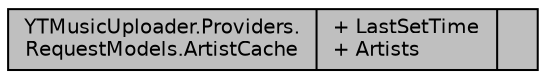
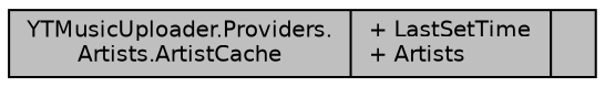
  digraph {
    rankdir=LR
-   n1 [color=black fillcolor=grey75 fontcolor=black fontname=Helvetica fontsize=10 height=0.2 label="{YTMusicUploader.Providers.\lRequestModels.ArtistCache\n|+ LastSetTime\l+ Artists\l|}" shape=record style=filled width=0.4]
+   n1 [color=black fillcolor=grey75 fontcolor=black fontname=Helvetica fontsize=10 height=0.2 label="{YTMusicUploader.Providers.\lArtists.ArtistCache\n|+ LastSetTime\l+ Artists\l|}" shape=record style=filled width=0.4]
  }
